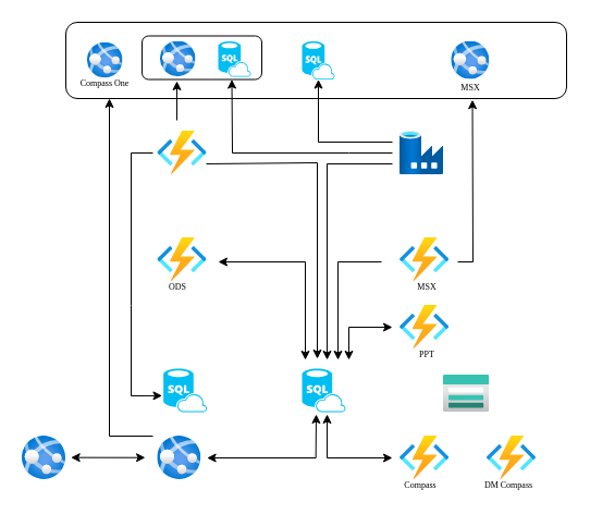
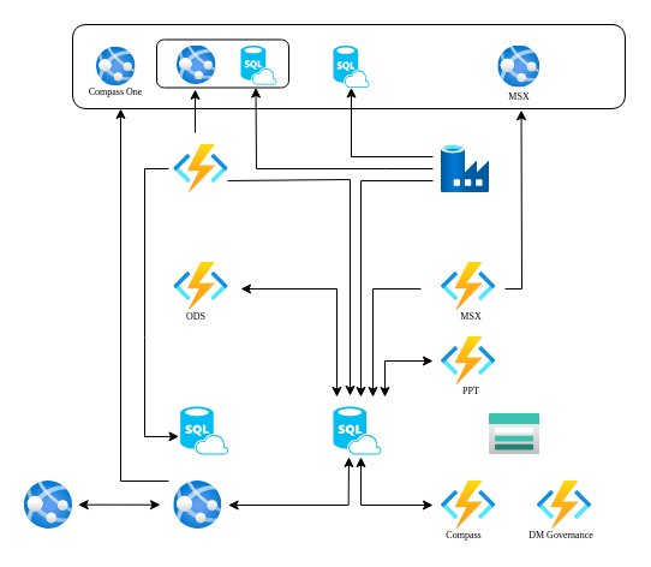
  <mxCell id="0" />
  <mxCell id="1" parent="0" />
  <mxCell id="2" value="" style="image;aspect=fixed;html=1;points=[];align=center;fontSize=12;image=img/lib/azure2/app_services/App_Services.svg;" vertex="1" parent="1"><mxGeometry x="144.33" y="400" width="40" height="40" as="geometry" /></mxCell>
  <mxCell id="3" value="" style="verticalLabelPosition=bottom;html=1;verticalAlign=top;align=center;strokeColor=none;fillColor=#00BEF2;shape=mxgraph.azure.sql_database_sql_azure;" vertex="1" parent="1"><mxGeometry x="277" y="338" width="40" height="40" as="geometry" /></mxCell>
  <mxCell id="4" value="" style="endArrow=classic;startArrow=classic;html=1;rounded=0;" edge="1" parent="1"><mxGeometry width="50" height="50" relative="1" as="geometry"><mxPoint x="189.66" y="420" as="sourcePoint" /><mxPoint x="290" y="380" as="targetPoint" /><Array as="points"><mxPoint x="289.66" y="420" /></Array></mxGeometry></mxCell>
  <mxCell id="5" value="" style="verticalLabelPosition=bottom;html=1;verticalAlign=top;align=center;strokeColor=none;fillColor=#00BEF2;shape=mxgraph.azure.sql_database_sql_azure;" vertex="1" parent="1"><mxGeometry x="149.66" y="338" width="40" height="40" as="geometry" /></mxCell>
  <mxCell id="6" value="" style="image;aspect=fixed;html=1;points=[];align=center;fontSize=12;image=img/lib/azure2/iot/Function_Apps.svg;" vertex="1" parent="1"><mxGeometry x="144.33" y="218" width="45.33" height="40" as="geometry" /></mxCell>
  <mxCell id="7" value="" style="rounded=1;whiteSpace=wrap;html=1;" vertex="1" parent="1"><mxGeometry x="60" y="20" width="460" height="70" as="geometry" /></mxCell>
  <mxCell id="8" value="" style="image;aspect=fixed;html=1;points=[];align=center;fontSize=12;image=img/lib/azure2/iot/Function_Apps.svg;" vertex="1" parent="1"><mxGeometry x="144.33" y="120" width="45.33" height="40" as="geometry" /></mxCell>
  <mxCell id="9" value="" style="verticalLabelPosition=bottom;html=1;verticalAlign=top;align=center;strokeColor=none;fillColor=#00BEF2;shape=mxgraph.azure.sql_database_sql_azure;" vertex="1" parent="1"><mxGeometry x="277" y="37.5" width="30" height="35" as="geometry" /></mxCell>
  <mxCell id="10" value="" style="image;aspect=fixed;html=1;points=[];align=center;fontSize=12;image=img/lib/azure2/app_services/App_Services.svg;" vertex="1" parent="1"><mxGeometry x="414.33" y="37.5" width="35" height="35" as="geometry" /></mxCell>
  <mxCell id="11" value="" style="image;aspect=fixed;html=1;points=[];align=center;fontSize=12;image=img/lib/azure2/databases/Data_Factory.svg;" vertex="1" parent="1"><mxGeometry x="367" y="120" width="40" height="40" as="geometry" /></mxCell>
  <mxCell id="12" value="" style="endArrow=classic;html=1;rounded=0;" edge="1" parent="1"><mxGeometry width="50" height="50" relative="1" as="geometry"><mxPoint x="162" y="110" as="sourcePoint" /><mxPoint x="162" y="74" as="targetPoint" /></mxGeometry></mxCell>
  <mxCell id="13" value="" style="endArrow=classic;html=1;rounded=0;jumpStyle=arc;jumpSize=8;" edge="1" parent="1"><mxGeometry width="50" height="50" relative="1" as="geometry"><mxPoint x="189" y="150" as="sourcePoint" /><mxPoint x="291" y="329" as="targetPoint" /><Array as="points"><mxPoint x="291" y="149" /></Array></mxGeometry></mxCell>
  <mxCell id="14" value="" style="image;aspect=fixed;html=1;points=[];align=center;fontSize=12;image=img/lib/azure2/iot/Function_Apps.svg;" vertex="1" parent="1"><mxGeometry x="367" y="218" width="45.33" height="40" as="geometry" /></mxCell>
  <mxCell id="15" value="" style="endArrow=classic;html=1;rounded=0;entryX=0.75;entryY=1;entryDx=0;entryDy=0;" edge="1" parent="1" target="19"><mxGeometry width="50" height="50" relative="1" as="geometry"><mxPoint x="360" y="140" as="sourcePoint" /><mxPoint x="230" y="370" as="targetPoint" /><Array as="points"><mxPoint x="360" y="140" /><mxPoint x="320" y="140" /><mxPoint x="213" y="140" /></Array></mxGeometry></mxCell>
  <mxCell id="16" value="" style="endArrow=classic;html=1;rounded=0;" edge="1" parent="1"><mxGeometry width="50" height="50" relative="1" as="geometry"><mxPoint x="350" y="240" as="sourcePoint" /><mxPoint x="310" y="330" as="targetPoint" /><Array as="points"><mxPoint x="310" y="240" /></Array></mxGeometry></mxCell>
  <mxCell id="17" value="" style="image;aspect=fixed;html=1;points=[];align=center;fontSize=12;image=img/lib/azure2/app_services/App_Services.svg;" vertex="1" parent="1"><mxGeometry x="80" y="38.75" width="32.5" height="32.5" as="geometry" /></mxCell>
  <mxCell id="18" value="" style="endArrow=classic;html=1;rounded=0;" edge="1" parent="1"><mxGeometry width="50" height="50" relative="1" as="geometry"><mxPoint x="140" y="400" as="sourcePoint" /><mxPoint x="100" y="90" as="targetPoint" /><Array as="points"><mxPoint x="100" y="400" /></Array></mxGeometry></mxCell>
  <mxCell id="19" value="" style="rounded=1;whiteSpace=wrap;html=1;" vertex="1" parent="1"><mxGeometry x="130" y="32.5" width="110" height="40" as="geometry" /></mxCell>
  <mxCell id="20" value="" style="verticalLabelPosition=bottom;html=1;verticalAlign=top;align=center;strokeColor=none;fillColor=#00BEF2;shape=mxgraph.azure.sql_database_sql_azure;" vertex="1" parent="1"><mxGeometry x="200" y="37.5" width="30" height="32.5" as="geometry" /></mxCell>
  <mxCell id="21" value="" style="image;aspect=fixed;html=1;points=[];align=center;fontSize=12;image=img/lib/azure2/app_services/App_Services.svg;" vertex="1" parent="1"><mxGeometry x="147" y="37.5" width="32.5" height="32.5" as="geometry" /></mxCell>
  <mxCell id="22" value="" style="endArrow=classic;html=1;rounded=0;entryX=0.5;entryY=1;entryDx=0;entryDy=0;entryPerimeter=0;" edge="1" parent="1" target="9"><mxGeometry width="50" height="50" relative="1" as="geometry"><mxPoint x="360" y="130" as="sourcePoint" /><mxPoint x="280" y="220" as="targetPoint" /><Array as="points"><mxPoint x="292" y="130" /></Array></mxGeometry></mxCell>
  <mxCell id="23" value="" style="endArrow=classic;html=1;rounded=0;entryX=-0.029;entryY=0.622;entryDx=0;entryDy=0;entryPerimeter=0;" edge="1" parent="1" target="5"><mxGeometry width="50" height="50" relative="1" as="geometry"><mxPoint x="140" y="140" as="sourcePoint" /><mxPoint x="270" y="430" as="targetPoint" /><Array as="points"><mxPoint x="120" y="140" /><mxPoint x="120" y="280" /><mxPoint x="120" y="363" /></Array></mxGeometry></mxCell>
  <mxCell id="24" value="" style="endArrow=classic;html=1;rounded=0;" edge="1" parent="1"><mxGeometry width="50" height="50" relative="1" as="geometry"><mxPoint x="360" y="150" as="sourcePoint" /><mxPoint x="300" y="330" as="targetPoint" /><Array as="points"><mxPoint x="300" y="150" /></Array></mxGeometry></mxCell>
  <mxCell id="25" value="MSX" style="text;html=1;strokeColor=none;fillColor=none;align=center;verticalAlign=middle;whiteSpace=wrap;rounded=0;fontSize=8;fontFamily=Tahoma;" vertex="1" parent="1"><mxGeometry x="426.83" y="74.5" width="10" height="10" as="geometry" /></mxCell>
  <mxCell id="26" value="" style="endArrow=classic;html=1;rounded=0;entryX=0.812;entryY=1.017;entryDx=0;entryDy=0;entryPerimeter=0;" edge="1" parent="1" target="7"><mxGeometry width="50" height="50" relative="1" as="geometry"><mxPoint x="420" y="240" as="sourcePoint" /><mxPoint x="420" y="240" as="targetPoint" /><Array as="points"><mxPoint x="434" y="240" /></Array></mxGeometry></mxCell>
  <mxCell id="27" value="Compass One" style="text;html=1;strokeColor=none;fillColor=none;align=center;verticalAlign=middle;whiteSpace=wrap;rounded=0;fontSize=8;fontFamily=Tahoma;" vertex="1" parent="1"><mxGeometry x="61.25" y="72.5" width="70" height="7.5" as="geometry" /></mxCell>
  <mxCell id="28" value="MSX" style="text;html=1;strokeColor=none;fillColor=none;align=center;verticalAlign=middle;whiteSpace=wrap;rounded=0;fontSize=8;fontFamily=Tahoma;" vertex="1" parent="1"><mxGeometry x="386.67" y="258" width="10" height="10" as="geometry" /></mxCell>
  <mxCell id="29" value="ODS" style="text;html=1;strokeColor=none;fillColor=none;align=center;verticalAlign=middle;whiteSpace=wrap;rounded=0;fontSize=8;fontFamily=Tahoma;" vertex="1" parent="1"><mxGeometry x="158.25" y="258" width="10" height="10" as="geometry" /></mxCell>
  <mxCell id="30" value="" style="endArrow=classic;startArrow=classic;html=1;rounded=0;" edge="1" parent="1"><mxGeometry width="50" height="50" relative="1" as="geometry"><mxPoint x="200" y="240" as="sourcePoint" /><mxPoint x="280" y="330" as="targetPoint" /><Array as="points"><mxPoint x="280" y="240" /></Array></mxGeometry></mxCell>
  <mxCell id="31" value="" style="image;aspect=fixed;html=1;points=[];align=center;fontSize=12;image=img/lib/azure2/app_services/App_Services.svg;" vertex="1" parent="1"><mxGeometry x="20" y="400" width="40" height="40" as="geometry" /></mxCell>
  <mxCell id="32" value="" style="endArrow=classic;startArrow=classic;html=1;rounded=0;exitX=1.042;exitY=0.598;exitDx=0;exitDy=0;exitPerimeter=0;" edge="1" parent="1"><mxGeometry width="50" height="50" relative="1" as="geometry"><mxPoint x="64.68" y="419.66" as="sourcePoint" /><mxPoint x="133" y="419.74" as="targetPoint" /></mxGeometry></mxCell>
  <mxCell id="33" value="" style="endArrow=classic;startArrow=classic;html=1;rounded=0;" edge="1" parent="1"><mxGeometry width="50" height="50" relative="1" as="geometry"><mxPoint x="320" y="330" as="sourcePoint" /><mxPoint x="360" y="300" as="targetPoint" /><Array as="points"><mxPoint x="320" y="300" /></Array></mxGeometry></mxCell>
  <mxCell id="34" value="" style="endArrow=classic;startArrow=classic;html=1;rounded=0;" edge="1" parent="1"><mxGeometry width="50" height="50" relative="1" as="geometry"><mxPoint x="360" y="420" as="sourcePoint" /><mxPoint x="300" y="380" as="targetPoint" /><Array as="points"><mxPoint x="300" y="420" /></Array></mxGeometry></mxCell>
  <mxCell id="35" value="" style="group" vertex="1" connectable="0" parent="1"><mxGeometry x="436.83" y="400" width="60" height="50" as="geometry" /></mxCell>
  <mxCell id="36" value="" style="image;aspect=fixed;html=1;points=[];align=center;fontSize=12;image=img/lib/azure2/iot/Function_Apps.svg;" vertex="1" parent="35"><mxGeometry x="10" width="45.33" height="40" as="geometry" /></mxCell>
- <mxCell id="37" value="DM Compass" style="text;html=1;strokeColor=none;fillColor=none;align=center;verticalAlign=middle;whiteSpace=wrap;rounded=0;fontSize=8;fontFamily=Tahoma;" vertex="1" parent="35"><mxGeometry y="40" width="60" height="10" as="geometry" /></mxCell>
+ <mxCell id="37" value="DM Governance" style="text;html=1;strokeColor=none;fillColor=none;align=center;verticalAlign=middle;whiteSpace=wrap;rounded=0;fontSize=8;fontFamily=Tahoma;" vertex="1" parent="35"><mxGeometry y="40" width="60" height="10" as="geometry" /></mxCell>
  <mxCell id="38" value="" style="group" vertex="1" connectable="0" parent="1"><mxGeometry x="367" y="400" width="45.33" height="50" as="geometry" /></mxCell>
  <mxCell id="39" value="" style="image;aspect=fixed;html=1;points=[];align=center;fontSize=12;image=img/lib/azure2/iot/Function_Apps.svg;" vertex="1" parent="38"><mxGeometry width="45.33" height="40" as="geometry" /></mxCell>
  <mxCell id="40" value="Compass" style="text;html=1;strokeColor=none;fillColor=none;align=center;verticalAlign=middle;whiteSpace=wrap;rounded=0;fontSize=8;fontFamily=Tahoma;" vertex="1" parent="38"><mxGeometry x="14.0" y="40" width="10" height="10" as="geometry" /></mxCell>
  <mxCell id="41" value="" style="image;aspect=fixed;html=1;points=[];align=center;fontSize=12;image=img/lib/azure2/storage/Storage_Accounts.svg;" vertex="1" parent="1"><mxGeometry x="406.83" y="344" width="42.5" height="34" as="geometry" /></mxCell>
  <mxCell id="42" value="" style="group" vertex="1" connectable="0" parent="1"><mxGeometry x="361.67" y="280" width="60" height="50" as="geometry" /></mxCell>
  <mxCell id="43" value="" style="image;aspect=fixed;html=1;points=[];align=center;fontSize=12;image=img/lib/azure2/iot/Function_Apps.svg;" vertex="1" parent="42"><mxGeometry x="5.33" width="45.33" height="40" as="geometry" /></mxCell>
  <mxCell id="44" value="PPT" style="text;html=1;strokeColor=none;fillColor=none;align=center;verticalAlign=middle;whiteSpace=wrap;rounded=0;fontSize=8;fontFamily=Tahoma;" vertex="1" parent="42"><mxGeometry y="40" width="60" height="10" as="geometry" /></mxCell>
